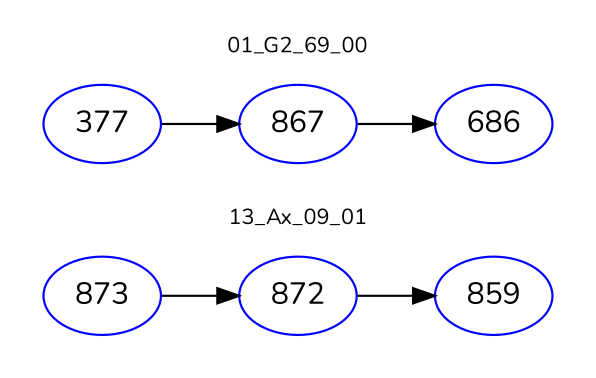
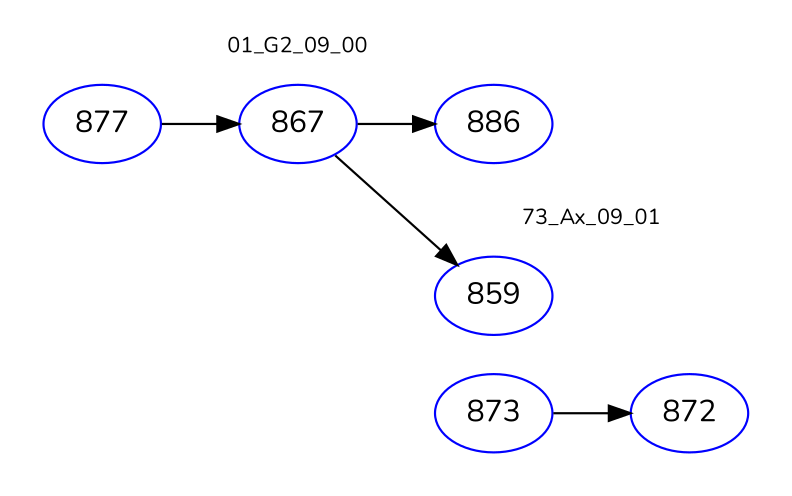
  digraph {
    fontname=Nunito
    rankdir=LR
    node [color=blue fontname=Nunito]
    edge [color=black fontname=Nunito]
    n1 [label=872]
    n2 [label=859]
    n3 [label=873]
-   n4 [label=377]
+   n4 [label=877]
    n5 [label=867]
-   n6 [label=686]
+   n6 [label=886]
    subgraph cluster_1 {
      color=white
      fontsize=10
-     label="13_Ax_09_01"
+     label="73_Ax_09_01"
      n1
      n2
      n3
    }
    subgraph cluster_2 {
      color=white
      fontsize=10
-     label="01_G2_69_00"
+     label="01_G2_09_00"
      n4
      n5
      n6
    }
-   n1 -> n2
+   n5 -> n2
    n3 -> n1
    n4 -> n5
    n5 -> n6
  }
